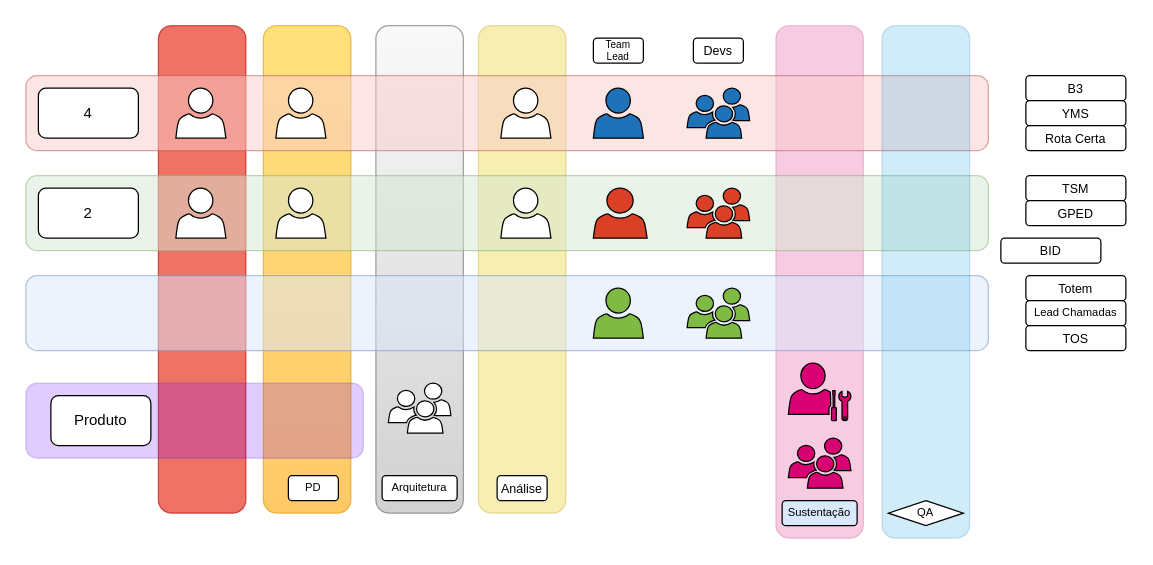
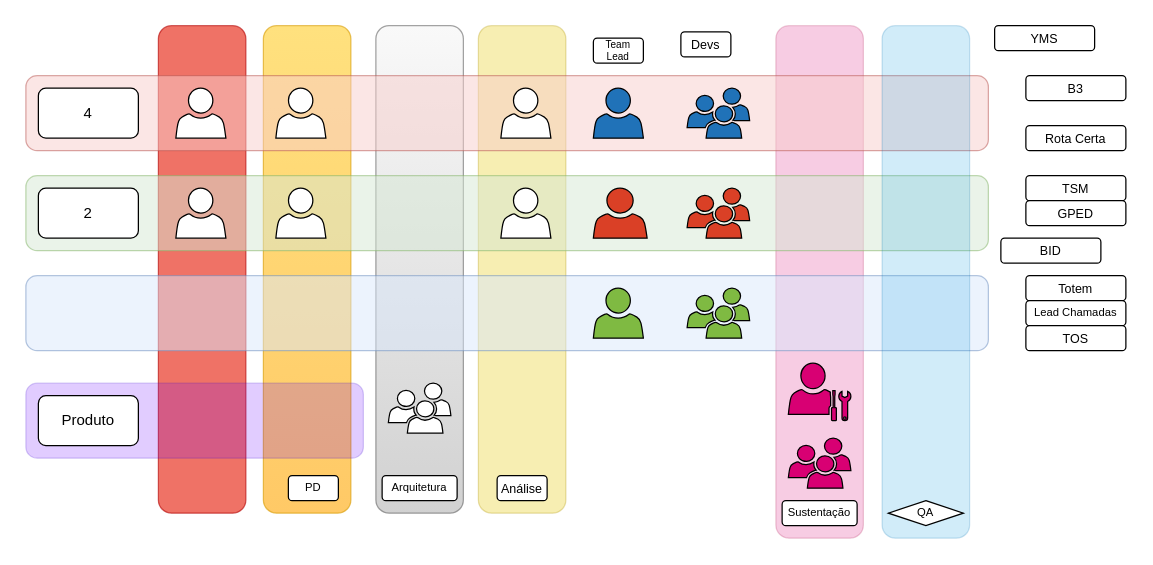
  <mxCell id="0" />
  <mxCell id="1" parent="0" />
  <mxCell id="2" value="" style="rounded=1;whiteSpace=wrap;html=1;fillColor=#e51400;strokeColor=#B20000;opacity=60;fontColor=#ffffff;" parent="1" vertex="1"><mxGeometry x="126" y="20" width="70" height="390" as="geometry" /></mxCell>
  <mxCell id="3" value="" style="rounded=1;whiteSpace=wrap;html=1;fillColor=#ffcd28;strokeColor=#d79b00;opacity=60;gradientColor=#ffa500;" parent="1" vertex="1"><mxGeometry x="210" y="20" width="70" height="390" as="geometry" /></mxCell>
  <mxCell id="4" value="" style="rounded=1;whiteSpace=wrap;html=1;fillStyle=auto;opacity=20;fillColor=#6a00ff;strokeColor=#3700CC;fontColor=#ffffff;" parent="1" vertex="1"><mxGeometry y="306" width="270" height="60" as="geometry" x="20" /></mxCell>
  <mxCell id="5" value="" style="rounded=1;whiteSpace=wrap;html=1;fillColor=#f5f5f5;strokeColor=#666666;opacity=60;gradientColor=#b3b3b3;" parent="1" vertex="1"><mxGeometry x="300" y="20" width="70" height="390" as="geometry" /></mxCell>
  <mxCell id="6" value="" style="rounded=1;whiteSpace=wrap;html=1;fillColor=#e3c800;fontColor=#000000;strokeColor=#B09500;opacity=30;" parent="1" vertex="1"><mxGeometry x="382" y="20" width="70" height="390" as="geometry" /></mxCell>
  <mxCell id="7" value="" style="rounded=1;whiteSpace=wrap;html=1;fillStyle=auto;opacity=20;fillColor=#d80073;strokeColor=#A50040;fontColor=#ffffff;" parent="1" vertex="1"><mxGeometry x="620" y="20" width="70" height="410" as="geometry" /></mxCell>
  <mxCell id="8" value="" style="rounded=1;whiteSpace=wrap;html=1;fillStyle=auto;opacity=50;fillColor=#dae8fc;strokeColor=#6c8ebf;" parent="1" vertex="1"><mxGeometry y="220" width="770" height="60" as="geometry" x="20" /></mxCell>
  <mxCell id="9" value="" style="rounded=1;whiteSpace=wrap;html=1;fillStyle=auto;opacity=50;fillColor=#f8cecc;strokeColor=#b85450;" parent="1" vertex="1"><mxGeometry y="60" width="770" height="60" as="geometry" x="20" /></mxCell>
  <mxCell id="10" value="" style="rounded=1;whiteSpace=wrap;html=1;fillStyle=auto;opacity=50;fillColor=#d5e8d4;strokeColor=#82b366;" parent="1" vertex="1"><mxGeometry y="140" width="770" height="60" as="geometry" x="20" /></mxCell>
  <mxCell id="11" value="" style="sketch=0;pointerEvents=1;shadow=0;dashed=0;html=1;strokeColor=default;labelPosition=center;verticalLabelPosition=bottom;verticalAlign=top;outlineConnect=0;align=center;shape=mxgraph.office.users.users;fillColor=#2072B8;" parent="1" vertex="1"><mxGeometry x="549" y="70" width="50" height="40" as="geometry" /></mxCell>
  <mxCell id="12" value="" style="sketch=0;pointerEvents=1;shadow=0;dashed=0;html=1;strokeColor=default;labelPosition=center;verticalLabelPosition=bottom;verticalAlign=top;outlineConnect=0;align=center;shape=mxgraph.office.users.users;fillColor=#7FBA42;" parent="1" vertex="1"><mxGeometry x="549" y="230" width="50" height="40" as="geometry" /></mxCell>
  <mxCell id="13" value="" style="sketch=0;pointerEvents=1;shadow=0;dashed=0;html=1;strokeColor=default;labelPosition=center;verticalLabelPosition=bottom;verticalAlign=top;outlineConnect=0;align=center;shape=mxgraph.office.users.users;fillColor=#DA4026;" parent="1" vertex="1"><mxGeometry x="549" y="150" width="50" height="40" as="geometry" /></mxCell>
  <mxCell id="14" value="" style="sketch=0;pointerEvents=1;shadow=0;dashed=0;html=1;strokeColor=default;labelPosition=center;verticalLabelPosition=bottom;verticalAlign=top;outlineConnect=0;align=center;shape=mxgraph.office.users.user;fillColor=#2072B8;" parent="1" vertex="1"><mxGeometry x="474" y="70" width="40" height="40" as="geometry" /></mxCell>
  <mxCell id="15" value="" style="sketch=0;pointerEvents=1;shadow=0;dashed=0;html=1;strokeColor=default;labelPosition=center;verticalLabelPosition=bottom;verticalAlign=top;outlineConnect=0;align=center;shape=mxgraph.office.users.user;fillColor=#DA4026;" parent="1" vertex="1"><mxGeometry x="474" y="150" width="43" height="40" as="geometry" /></mxCell>
  <mxCell id="16" value="" style="sketch=0;pointerEvents=1;shadow=0;dashed=0;html=1;strokeColor=default;labelPosition=center;verticalLabelPosition=bottom;verticalAlign=top;outlineConnect=0;align=center;shape=mxgraph.office.users.user;fillColor=#7FBA42;" parent="1" vertex="1"><mxGeometry x="474" y="230" width="40" height="40" as="geometry" /></mxCell>
  <mxCell id="17" value="" style="sketch=0;pointerEvents=1;shadow=0;dashed=0;html=1;strokeColor=default;fillColor=#d80073;labelPosition=center;verticalLabelPosition=bottom;verticalAlign=top;outlineConnect=0;align=center;shape=mxgraph.office.users.administrator;fontColor=#ffffff;" parent="1" vertex="1"><mxGeometry x="630" y="290" width="50" height="46" as="geometry" /></mxCell>
- <mxCell id="18" value="Devs" style="rounded=1;whiteSpace=wrap;html=1;fontSize=10;" parent="1" vertex="1"><mxGeometry x="554" y="30" width="40" height="20" as="geometry" /></mxCell>
+ <mxCell id="18" value="Devs" style="rounded=1;whiteSpace=wrap;html=1;fontSize=10;" parent="1" vertex="1"><mxGeometry x="544" y="25" width="40" height="20" as="geometry" /></mxCell>
  <mxCell id="19" value="Team Lead" style="rounded=1;whiteSpace=wrap;html=1;fontSize=8;" parent="1" vertex="1"><mxGeometry x="474" y="30" width="40" height="20" as="geometry" /></mxCell>
  <mxCell id="20" value="Análise" style="rounded=1;whiteSpace=wrap;html=1;fontSize=10;" parent="1" vertex="1"><mxGeometry x="397" y="380" width="40" height="20" as="geometry" /></mxCell>
  <mxCell id="21" value="Arquitetura" style="rounded=1;whiteSpace=wrap;html=1;fontSize=9;" parent="1" vertex="1"><mxGeometry x="305" y="380" width="60" height="20" as="geometry" /></mxCell>
  <mxCell id="22" value="" style="sketch=0;pointerEvents=1;shadow=0;dashed=0;html=1;strokeColor=default;fillColor=#d80073;labelPosition=center;verticalLabelPosition=bottom;verticalAlign=top;outlineConnect=0;align=center;shape=mxgraph.office.users.users;fontColor=#ffffff;" parent="1" vertex="1"><mxGeometry x="630" y="350" width="50" height="40" as="geometry" /></mxCell>
  <mxCell id="23" value="B3" style="rounded=1;whiteSpace=wrap;html=1;fontSize=10;" parent="1" vertex="1"><mxGeometry x="820" y="60" width="80" height="20" as="geometry" /></mxCell>
- <mxCell id="24" value="YMS" style="rounded=1;whiteSpace=wrap;html=1;fontSize=10;" parent="1" vertex="1"><mxGeometry x="820" y="80" width="80" height="20" as="geometry" /></mxCell>
+ <mxCell id="24" value="YMS" style="rounded=1;whiteSpace=wrap;html=1;fontSize=10;" parent="1" vertex="1"><mxGeometry x="795" y="20" width="80" height="20" as="geometry" /></mxCell>
  <mxCell id="25" value="TSM" style="rounded=1;whiteSpace=wrap;html=1;fontSize=10;" parent="1" vertex="1"><mxGeometry x="820" y="140" width="80" height="20" as="geometry" /></mxCell>
  <mxCell id="26" value="GPED" style="rounded=1;whiteSpace=wrap;html=1;fontSize=10;" parent="1" vertex="1"><mxGeometry x="820" y="160" width="80" height="20" as="geometry" /></mxCell>
  <mxCell id="27" value="Rota Certa" style="rounded=1;whiteSpace=wrap;html=1;fontSize=10;" parent="1" vertex="1"><mxGeometry x="820" y="100" width="80" height="20" as="geometry" /></mxCell>
  <mxCell id="28" value="Totem" style="rounded=1;whiteSpace=wrap;html=1;fontSize=10;" parent="1" vertex="1"><mxGeometry x="820" y="220" width="80" height="20" as="geometry" /></mxCell>
  <mxCell id="29" value="Lead Chamadas" style="rounded=1;whiteSpace=wrap;html=1;fontSize=9;" parent="1" vertex="1"><mxGeometry x="820" y="240" width="80" height="20" as="geometry" /></mxCell>
  <mxCell id="30" value="4" style="rounded=1;whiteSpace=wrap;html=1;fillColor=#FFFFFF;" parent="1" vertex="1"><mxGeometry x="30" y="70" width="80" height="40" as="geometry" /></mxCell>
- <mxCell id="31" value="Sustentação" style="rounded=1;whiteSpace=wrap;html=1;fillColor=#dae8fc;fontSize=9;" parent="1" vertex="1"><mxGeometry x="625" y="400" width="60" height="20" as="geometry" /></mxCell>
+ <mxCell id="31" value="Sustentação" style="rounded=1;whiteSpace=wrap;html=1;fillColor=#FFFFFF;fontSize=9;" parent="1" vertex="1"><mxGeometry x="625" y="400" width="60" height="20" as="geometry" /></mxCell>
  <mxCell id="32" value="2" style="rounded=1;whiteSpace=wrap;html=1;fillColor=#FFFFFF;" parent="1" vertex="1"><mxGeometry x="30" y="150" width="80" height="40" as="geometry" /></mxCell>
- <mxCell id="33" value="Produto" style="rounded=1;whiteSpace=wrap;html=1;fillColor=#FFFFFF;" parent="1" vertex="1"><mxGeometry x="40" y="316" width="80" height="40" as="geometry" /></mxCell>
+ <mxCell id="33" value="Produto" style="rounded=1;whiteSpace=wrap;html=1;fillColor=#FFFFFF;" parent="1" vertex="1"><mxGeometry x="30" y="316" width="80" height="40" as="geometry" /></mxCell>
  <mxCell id="34" value="PD" style="rounded=1;whiteSpace=wrap;html=1;fontSize=9;" parent="1" vertex="1"><mxGeometry x="230" y="380" width="40" height="20" as="geometry" /></mxCell>
  <mxCell id="35" value="" style="sketch=0;pointerEvents=1;shadow=0;dashed=0;html=1;labelPosition=center;verticalLabelPosition=bottom;verticalAlign=top;outlineConnect=0;align=center;shape=mxgraph.office.users.user;" vertex="1" parent="1"><mxGeometry x="400" y="70" width="40" height="40" as="geometry" /></mxCell>
  <mxCell id="36" value="" style="sketch=0;pointerEvents=1;shadow=0;dashed=0;html=1;labelPosition=center;verticalLabelPosition=bottom;verticalAlign=top;outlineConnect=0;align=center;shape=mxgraph.office.users.user;" vertex="1" parent="1"><mxGeometry x="400" y="150" width="40" height="40" as="geometry" /></mxCell>
  <mxCell id="37" value="" style="sketch=0;pointerEvents=1;shadow=0;dashed=0;html=1;labelPosition=center;verticalLabelPosition=bottom;verticalAlign=top;outlineConnect=0;align=center;shape=mxgraph.office.users.user;" vertex="1" parent="1"><mxGeometry x="220" y="150" width="40" height="40" as="geometry" /></mxCell>
  <mxCell id="38" value="" style="sketch=0;pointerEvents=1;shadow=0;dashed=0;html=1;labelPosition=center;verticalLabelPosition=bottom;verticalAlign=top;outlineConnect=0;align=center;shape=mxgraph.office.users.user;" vertex="1" parent="1"><mxGeometry x="220" y="70" width="40" height="40" as="geometry" /></mxCell>
  <mxCell id="39" value="" style="sketch=0;pointerEvents=1;shadow=0;dashed=0;html=1;labelPosition=center;verticalLabelPosition=bottom;verticalAlign=top;outlineConnect=0;align=center;shape=mxgraph.office.users.user;" vertex="1" parent="1"><mxGeometry x="140" y="150" width="40" height="40" as="geometry" /></mxCell>
  <mxCell id="40" value="" style="sketch=0;pointerEvents=1;shadow=0;dashed=0;html=1;labelPosition=center;verticalLabelPosition=bottom;verticalAlign=top;outlineConnect=0;align=center;shape=mxgraph.office.users.user;" vertex="1" parent="1"><mxGeometry x="140" y="70" width="40" height="40" as="geometry" /></mxCell>
  <mxCell id="41" value="BID" style="rounded=1;whiteSpace=wrap;html=1;fontSize=10;" vertex="1" parent="1"><mxGeometry x="800" y="190" width="80" height="20" as="geometry" /></mxCell>
  <mxCell id="42" value="TOS" style="rounded=1;whiteSpace=wrap;html=1;fontSize=10;" vertex="1" parent="1"><mxGeometry x="820" y="260" width="80" height="20" as="geometry" /></mxCell>
  <mxCell id="43" value="" style="sketch=0;pointerEvents=1;shadow=0;dashed=0;html=1;labelPosition=center;verticalLabelPosition=bottom;verticalAlign=top;outlineConnect=0;align=center;shape=mxgraph.office.users.users;" vertex="1" parent="1"><mxGeometry x="310" y="306" width="50" height="40" as="geometry" /></mxCell>
  <mxCell id="44" value="" style="rounded=1;whiteSpace=wrap;html=1;fillStyle=auto;opacity=20;fillColor=#1ba1e2;strokeColor=#006EAF;fontColor=#ffffff;" vertex="1" parent="1"><mxGeometry x="705" y="20" width="70" height="410" as="geometry" /></mxCell>
  <mxCell id="45" value="QA" style="rhombus;whiteSpace=wrap;html=1;fillColor=#FFFFFF;fontSize=9;" vertex="1" parent="1"><mxGeometry x="710" y="400" width="60" height="20" as="geometry" /></mxCell>
